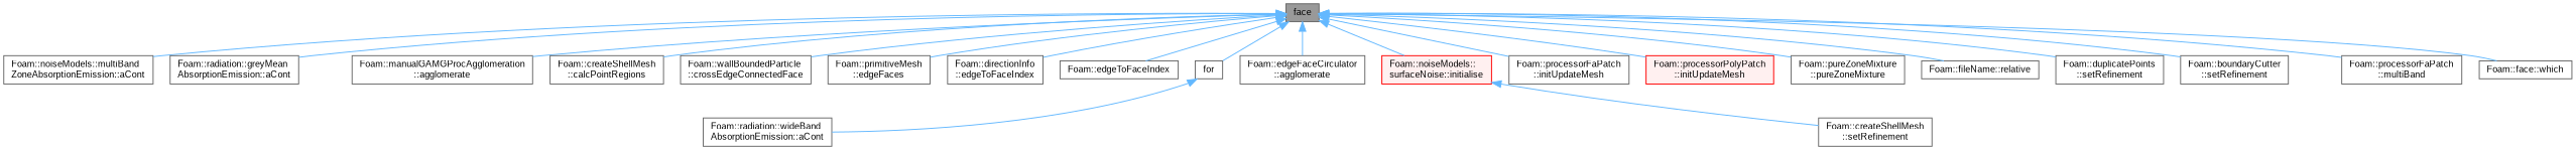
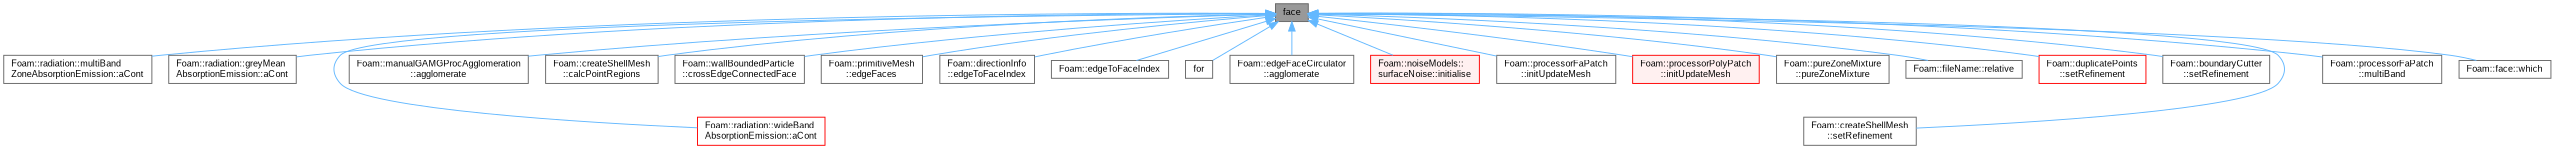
  digraph {
    fontname="Liberation Sans"
    rankdir=TB
    node [color=grey40 fillcolor=white fontname="Liberation Sans" fontsize=10 shape=box style=filled]
    edge [color=steelblue1 dir=back fontname="Liberation Sans" fontsize=10 labelfontname=Helvetica labelfontsize=10 style=solid]
    n1 [color=gray40 fillcolor=grey60 fontcolor=black height=0.2 label=face width=0.4]
-   n2 [height=0.2 label="Foam::noiseModels::multiBand\lZoneAbsorptionEmission::aCont" width=0.4]
+   n2 [height=0.2 label="Foam::radiation::multiBand\lZoneAbsorptionEmission::aCont" width=0.4]
    n3 [height=0.2 label="Foam::radiation::greyMean\lAbsorptionEmission::aCont" width=0.4]
-   n4 [height=0.2 label="Foam::radiation::wideBand\lAbsorptionEmission::aCont" width=0.4]
+   n4 [color=red height=0.2 label="Foam::radiation::wideBand\lAbsorptionEmission::aCont" width=0.4]
    n5 [height=0.2 label="Foam::manualGAMGProcAgglomeration\l::agglomerate" width=0.4]
    n6 [height=0.2 label="Foam::createShellMesh\l::calcPointRegions" width=0.4]
    n7 [height=0.2 label="Foam::wallBoundedParticle\l::crossEdgeConnectedFace" width=0.4]
    n8 [height=0.2 label="Foam::primitiveMesh\l::edgeFaces" width=0.4]
    n9 [height=0.2 label="Foam::directionInfo\l::edgeToFaceIndex" width=0.4]
    n10 [height=0.2 label="Foam::edgeToFaceIndex" width=0.4]
    n11 [height=0.2 label=for width=0.4]
    n12 [height=0.2 label="Foam::edgeFaceCirculator\l::agglomerate" width=0.4]
    n13 [color=red fillcolor="#FFF0F0" height=0.2 label="Foam::noiseModels::\lsurfaceNoise::initialise" width=0.4]
    n14 [height=0.2 label="Foam::processorFaPatch\l::initUpdateMesh" width=0.4]
    n15 [color=red fillcolor="#FFF0F0" height=0.2 label="Foam::processorPolyPatch\l::initUpdateMesh" width=0.4]
    n16 [height=0.2 label="Foam::pureZoneMixture\l::pureZoneMixture" width=0.4]
    n17 [height=0.2 label="Foam::fileName::relative" width=0.4]
-   n18 [height=0.2 label="Foam::duplicatePoints\l::setRefinement" width=0.4]
+   n18 [color=red height=0.2 label="Foam::duplicatePoints\l::setRefinement" width=0.4]
    n19 [height=0.2 label="Foam::boundaryCutter\l::setRefinement" width=0.4]
    n20 [height=0.2 label="Foam::createShellMesh\l::setRefinement" width=0.4]
    n21 [height=0.2 label="Foam::processorFaPatch\l::multiBand" width=0.4]
    n22 [height=0.2 label="Foam::face::which" width=0.4]
    n1 -> n2
    n1 -> n3
-   n11 -> n4
+   n1 -> n4
    n1 -> n5
    n1 -> n6
    n1 -> n7
    n1 -> n8
    n1 -> n9
    n1 -> n10
    n1 -> n11
    n1 -> n12
    n1 -> n13
    n1 -> n14
    n1 -> n15
    n1 -> n16
    n1 -> n17
    n1 -> n18
    n1 -> n19
-   n13 -> n20
+   n1 -> n20
    n1 -> n21
    n1 -> n22
  }
